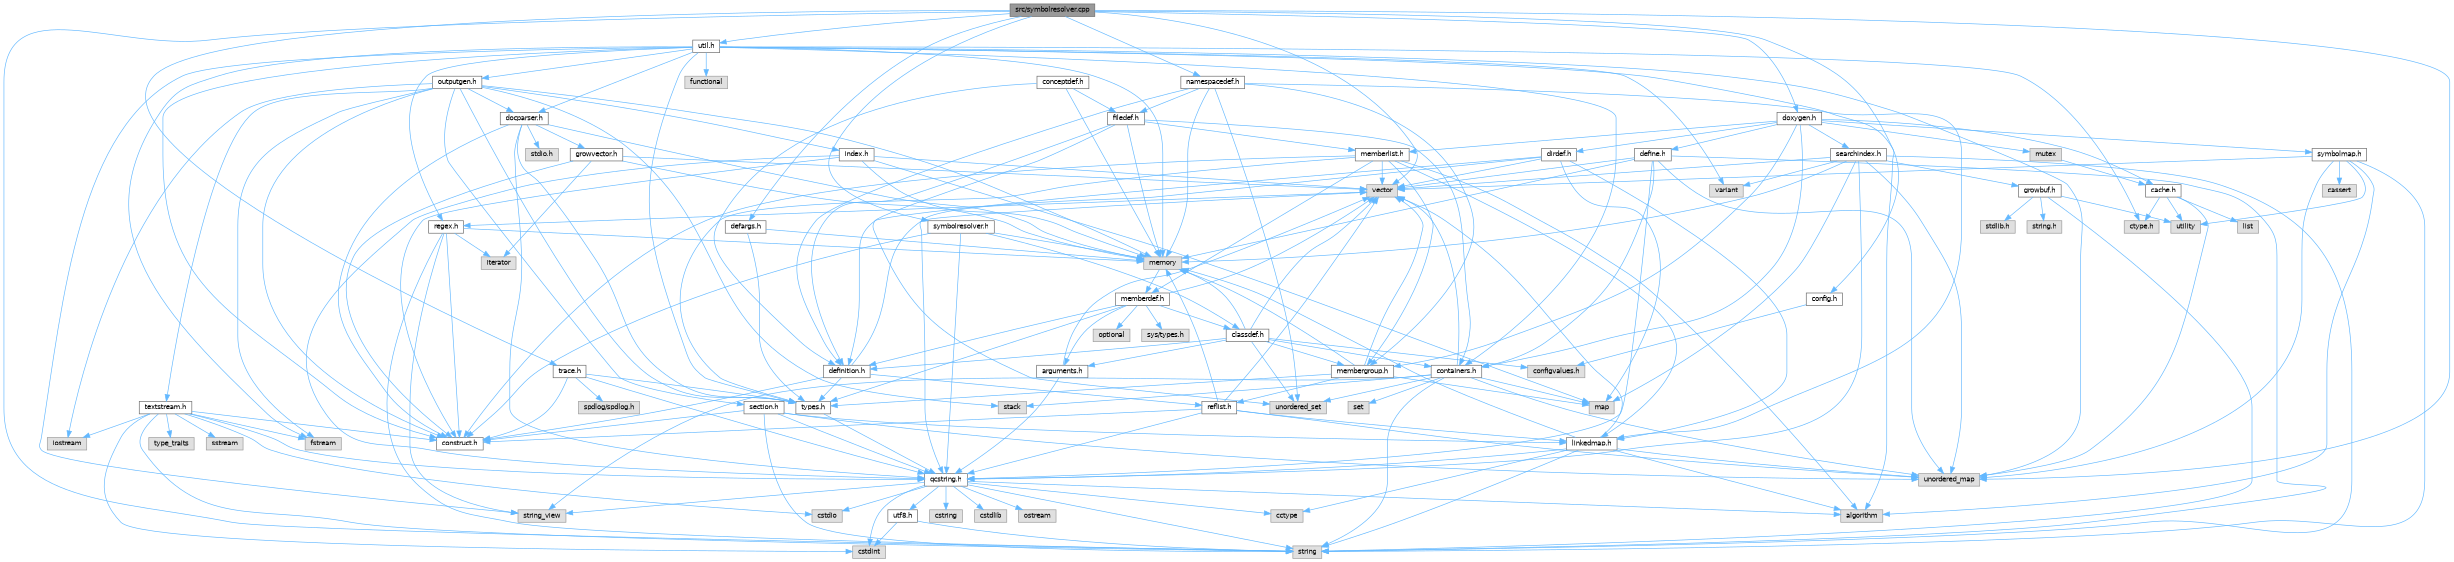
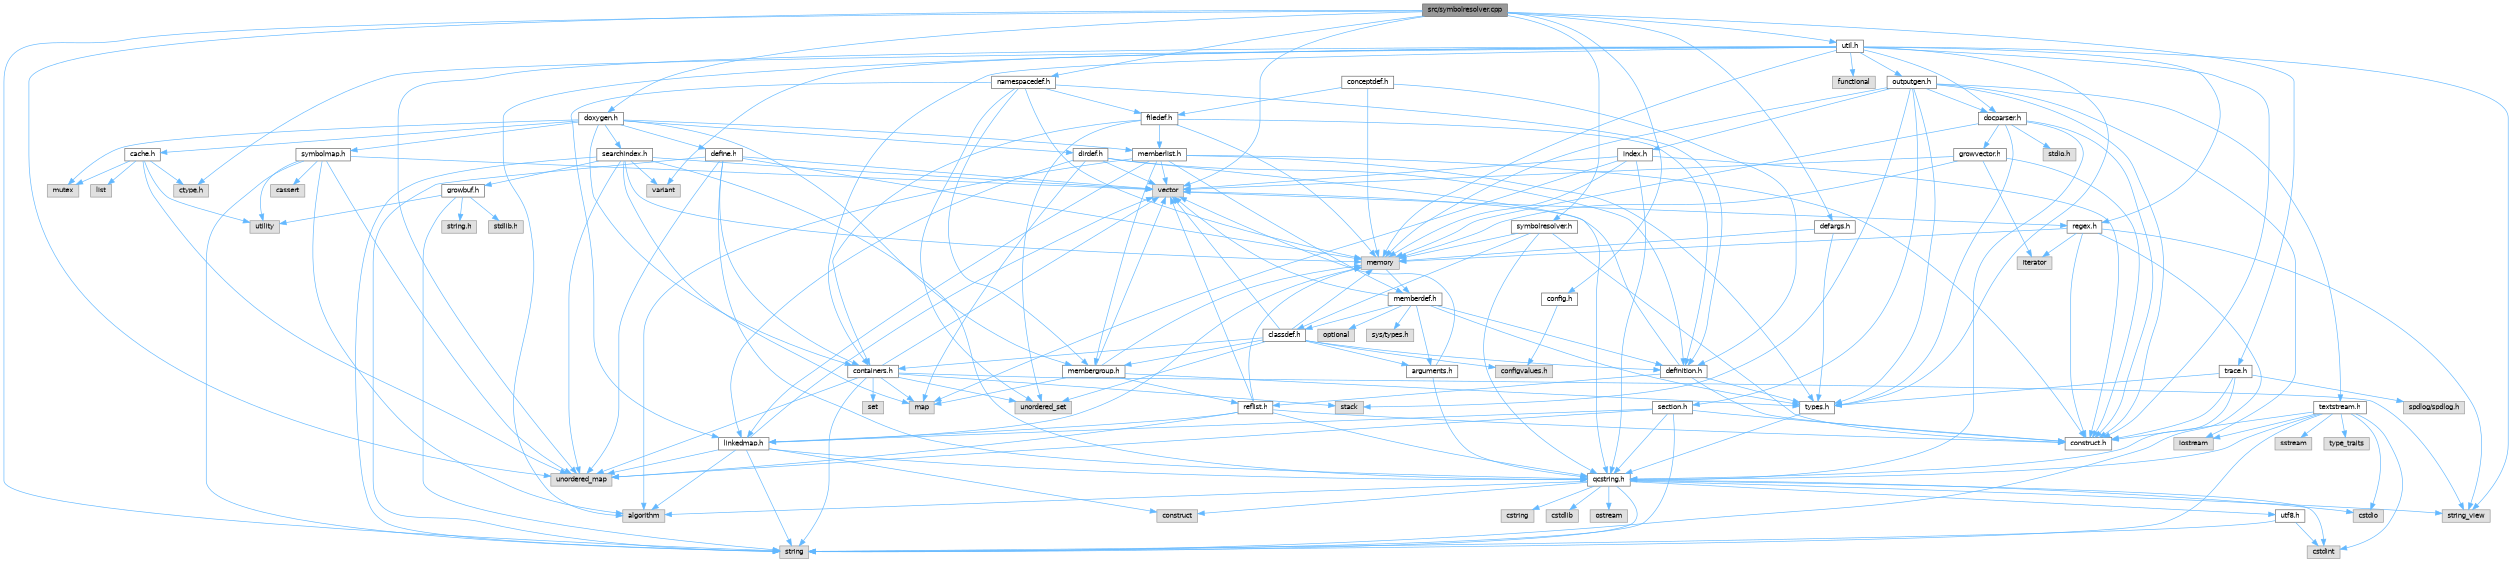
  digraph {
    node [color=grey60 fillcolor="#E0E0E0" fontname=Helvetica fontsize=10 shape=box style=filled]
    edge [color=steelblue1 fontname=Helvetica fontsize=10 labelfontname=Helvetica labelfontsize=10 style=solid]
    n1 [color=gray40 fillcolor=grey60 fontcolor=black height=0.2 label="src/symbolresolver.cpp" width=0.4]
    n2 [height=0.2 label=unordered_map width=0.4]
    n3 [height=0.2 label=string width=0.4]
    n4 [height=0.2 label=vector width=0.4]
    n5 [color=grey40 fillcolor=white height=0.2 label="symbolresolver.h" width=0.4]
    n6 [color=grey40 fillcolor=white height=0.2 label="util.h" width=0.4]
    n7 [color=grey40 fillcolor=white height=0.2 label="doxygen.h" width=0.4]
    n8 [color=grey40 fillcolor=white height=0.2 label="namespacedef.h" width=0.4]
    n9 [color=grey40 fillcolor=white height=0.2 label="config.h" width=0.4]
    n10 [color=grey40 fillcolor=white height=0.2 label="defargs.h" width=0.4]
    n11 [color=grey40 fillcolor=white height=0.2 label="trace.h" width=0.4]
    n12 [color=grey40 fillcolor=white height=0.2 label="regex.h" width=0.4]
    n13 [height=0.2 label=memory width=0.4]
    n14 [color=grey40 fillcolor=white height=0.2 label="qcstring.h" width=0.4]
    n15 [color=grey40 fillcolor=white height=0.2 label="classdef.h" width=0.4]
    n16 [color=grey40 fillcolor=white height=0.2 label="construct.h" width=0.4]
    n17 [height=0.2 label=string_view width=0.4]
    n18 [height=0.2 label=algorithm width=0.4]
    n19 [color=grey40 fillcolor=white height=0.2 label="containers.h" width=0.4]
    n20 [color=grey40 fillcolor=white height=0.2 label="types.h" width=0.4]
    n21 [height=0.2 label=functional width=0.4]
-   n22 [height=0.2 label=fstream width=0.4]
    n23 [height=0.2 label=variant width=0.4]
    n24 [height=0.2 label="ctype.h" width=0.4]
    n25 [color=grey40 fillcolor=white height=0.2 label="docparser.h" width=0.4]
    n26 [color=grey40 fillcolor=white height=0.2 label="outputgen.h" width=0.4]
    n27 [color=grey40 fillcolor=white height=0.2 label="membergroup.h" width=0.4]
    n28 [color=grey40 fillcolor=white height=0.2 label="memberlist.h" width=0.4]
    n29 [height=0.2 label=mutex width=0.4]
    n30 [color=grey40 fillcolor=white height=0.2 label="dirdef.h" width=0.4]
    n31 [color=grey40 fillcolor=white height=0.2 label="define.h" width=0.4]
    n32 [color=grey40 fillcolor=white height=0.2 label="cache.h" width=0.4]
    n33 [color=grey40 fillcolor=white height=0.2 label="symbolmap.h" width=0.4]
    n34 [color=grey40 fillcolor=white height=0.2 label="searchindex.h" width=0.4]
    n35 [height=0.2 label=unordered_set width=0.4]
    n36 [color=grey40 fillcolor=white height=0.2 label="definition.h" width=0.4]
    n37 [color=grey40 fillcolor=white height=0.2 label="linkedmap.h" width=0.4]
    n38 [color=grey40 fillcolor=white height=0.2 label="filedef.h" width=0.4]
    n39 [height=0.2 label="configvalues.h" width=0.4]
    n40 [height=0.2 label="spdlog/spdlog.h" width=0.4]
    n41 [color=grey40 fillcolor=white height=0.2 label="memberdef.h" width=0.4]
-   n42 [height=0.2 label=cctype width=0.4]
+   n42 [height=0.2 label=construct width=0.4]
    n43 [height=0.2 label=cstring width=0.4]
    n44 [height=0.2 label=cstdio width=0.4]
    n45 [height=0.2 label=cstdlib width=0.4]
    n46 [height=0.2 label=cstdint width=0.4]
    n47 [height=0.2 label=ostream width=0.4]
    n48 [color=grey40 fillcolor=white height=0.2 label="utf8.h" width=0.4]
    n49 [color=grey40 fillcolor=white height=0.2 label="arguments.h" width=0.4]
    n50 [height=0.2 label=set width=0.4]
    n51 [height=0.2 label=map width=0.4]
    n52 [height=0.2 label=stack width=0.4]
    n53 [color=grey40 fillcolor=white height=0.2 label="reflist.h" width=0.4]
    n54 [height=0.2 label="stdio.h" width=0.4]
    n55 [color=grey40 fillcolor=white height=0.2 label="growvector.h" width=0.4]
    n56 [height=0.2 label=iostream width=0.4]
    n57 [color=grey40 fillcolor=white height=0.2 label="index.h" width=0.4]
    n58 [color=grey40 fillcolor=white height=0.2 label="section.h" width=0.4]
    n59 [color=grey40 fillcolor=white height=0.2 label="textstream.h" width=0.4]
    n60 [height=0.2 label=iterator width=0.4]
    n61 [color=grey40 fillcolor=white height=0.2 label="conceptdef.h" width=0.4]
    n62 [height=0.2 label=sstream width=0.4]
    n63 [height=0.2 label=type_traits width=0.4]
    n64 [height=0.2 label=optional width=0.4]
    n65 [height=0.2 label="sys/types.h" width=0.4]
    n66 [height=0.2 label=list width=0.4]
    n67 [height=0.2 label=utility width=0.4]
    n68 [height=0.2 label=cassert width=0.4]
    n69 [color=grey40 fillcolor=white height=0.2 label="growbuf.h" width=0.4]
    n70 [height=0.2 label="stdlib.h" width=0.4]
    n71 [height=0.2 label="string.h" width=0.4]
    n1 -> n2
    n1 -> n3
    n1 -> n4
    n1 -> n5
    n1 -> n6
    n1 -> n7
    n1 -> n8
    n1 -> n9
    n1 -> n10
    n1 -> n11
    n4 -> n12
    n5 -> n13
    n5 -> n14
    n5 -> n15
    n5 -> n16
    n6 -> n2
    n6 -> n12
    n6 -> n13
    n6 -> n16
    n6 -> n17
    n6 -> n18
    n6 -> n19
    n6 -> n20
    n6 -> n21
-   n6 -> n22
    n6 -> n23
    n6 -> n24
    n6 -> n25
    n6 -> n26
    n7 -> n19
    n7 -> n27
    n7 -> n28
    n7 -> n29
    n7 -> n30
    n7 -> n31
    n7 -> n32
    n7 -> n33
    n7 -> n34
    n8 -> n13
    n8 -> n27
    n8 -> n35
    n8 -> n36
    n8 -> n37
    n8 -> n38
    n9 -> n39
    n10 -> n13
    n10 -> n20
    n11 -> n14
    n11 -> n16
    n11 -> n20
    n11 -> n40
    n12 -> n3
    n12 -> n13
    n12 -> n16
    n12 -> n17
    n12 -> n60
    n13 -> n41
    n14 -> n3
    n14 -> n17
    n14 -> n18
    n14 -> n42
    n14 -> n43
    n14 -> n44
    n14 -> n45
    n14 -> n46
    n14 -> n47
    n14 -> n48
    n15 -> n4
    n15 -> n13
    n15 -> n19
    n15 -> n27
    n15 -> n35
    n15 -> n36
    n15 -> n39
    n15 -> n49
    n19 -> n2
    n19 -> n3
    n19 -> n4
    n19 -> n17
    n19 -> n35
    n19 -> n50
    n19 -> n51
    n19 -> n52
    n20 -> n14
    n25 -> n13
    n25 -> n14
    n25 -> n16
    n25 -> n20
    n25 -> n54
    n25 -> n55
    n26 -> n13
    n26 -> n16
    n26 -> n20
-   n26 -> n22
    n26 -> n25
    n26 -> n52
    n26 -> n56
    n26 -> n57
    n26 -> n58
    n26 -> n59
    n27 -> n4
    n27 -> n13
    n27 -> n20
    n27 -> n51
    n27 -> n53
    n28 -> n4
    n28 -> n16
    n28 -> n18
    n28 -> n20
    n28 -> n27
    n28 -> n37
    n28 -> n41
    n30 -> n4
    n30 -> n14
    n30 -> n36
    n30 -> n37
    n30 -> n51
    n31 -> n2
    n31 -> n3
    n31 -> n4
    n31 -> n13
    n31 -> n14
    n31 -> n19
    n32 -> n2
    n32 -> n24
-   n29 -> n32
+   n32 -> n29
    n32 -> n66
    n32 -> n67
    n33 -> n2
    n33 -> n3
    n33 -> n4
    n33 -> n18
    n33 -> n67
    n33 -> n68
    n34 -> n2
    n34 -> n3
    n34 -> n4
    n34 -> n13
    n34 -> n14
    n34 -> n23
    n34 -> n51
    n34 -> n69
    n36 -> n4
    n36 -> n16
    n36 -> n20
    n36 -> n53
    n37 -> n2
    n37 -> n3
    n37 -> n4
    n37 -> n13
    n37 -> n14
    n37 -> n18
    n37 -> n42
    n38 -> n13
    n38 -> n19
    n38 -> n28
    n38 -> n35
    n38 -> n36
    n41 -> n4
    n41 -> n15
    n41 -> n20
    n41 -> n36
    n41 -> n49
    n41 -> n64
    n41 -> n65
    n48 -> n3
    n48 -> n46
    n49 -> n4
    n49 -> n14
    n53 -> n2
    n53 -> n4
    n53 -> n13
    n53 -> n14
    n53 -> n16
    n53 -> n37
    n55 -> n4
    n55 -> n13
    n55 -> n16
    n55 -> n60
    n57 -> n4
    n57 -> n13
    n57 -> n14
    n57 -> n16
    n57 -> n51
    n58 -> n2
    n58 -> n3
    n58 -> n14
    n58 -> n16
    n58 -> n37
    n59 -> n3
    n59 -> n14
    n59 -> n16
-   n59 -> n22
    n59 -> n44
    n59 -> n46
    n59 -> n56
    n59 -> n62
    n59 -> n63
    n61 -> n13
    n61 -> n36
    n61 -> n38
    n69 -> n3
    n69 -> n67
    n69 -> n70
    n69 -> n71
  }
